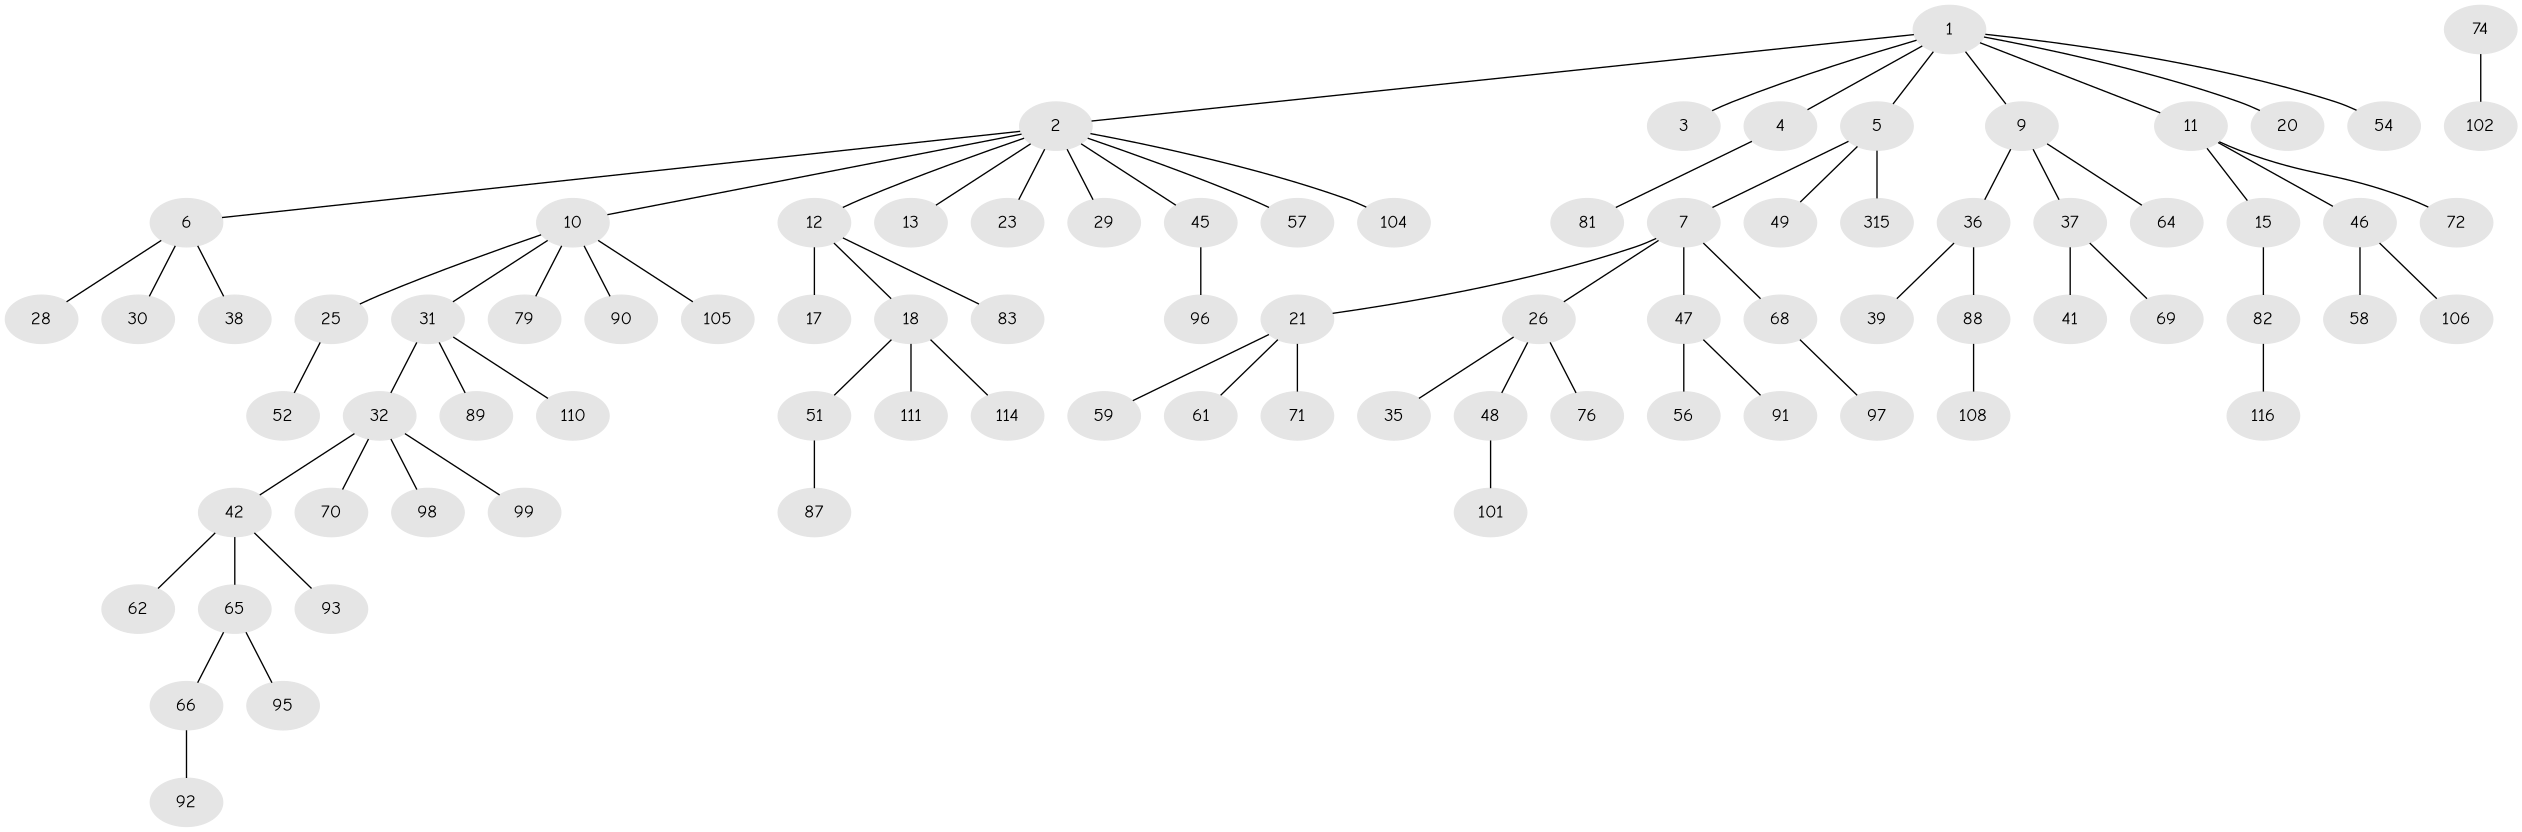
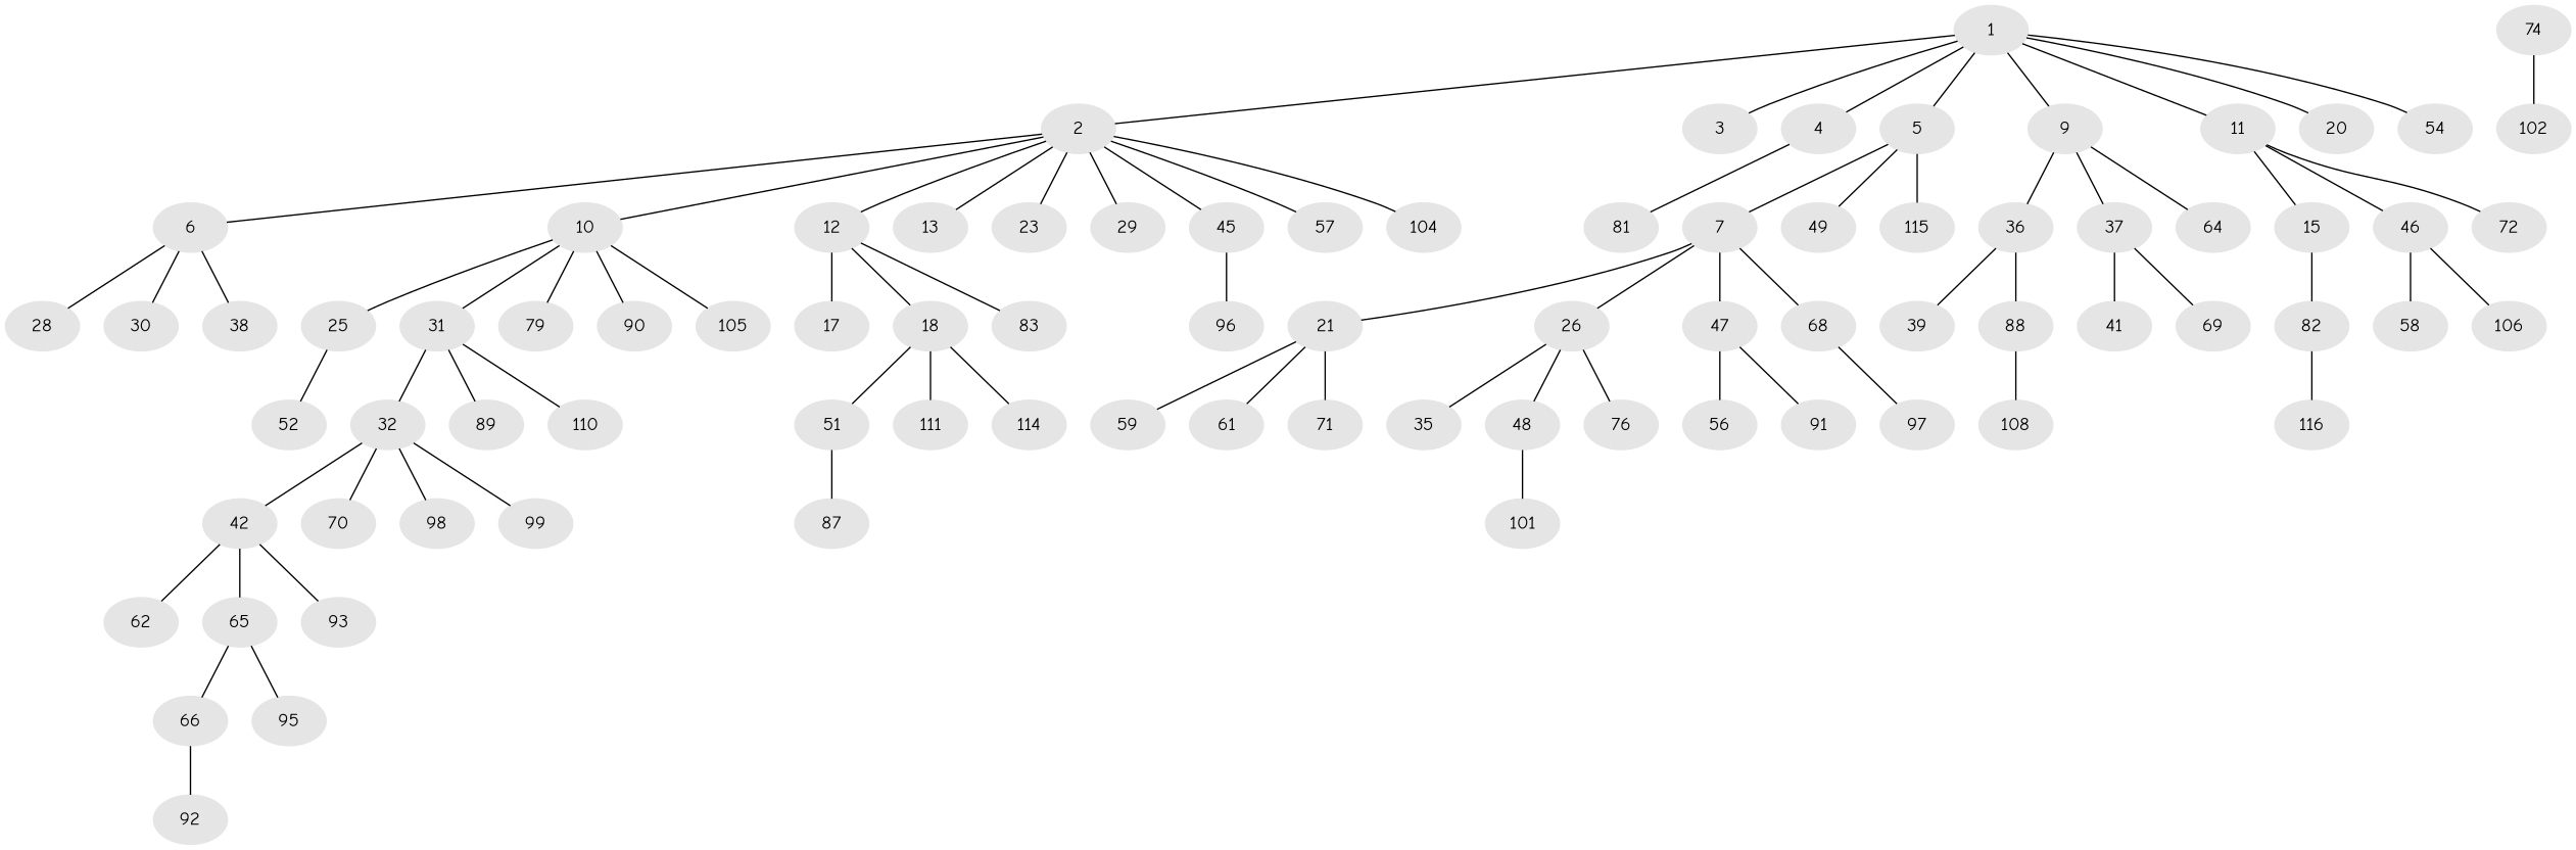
  graph {
    fontname="Comic Neue"
    node [color=gray90 fontname="Comic Neue" style=filled]
    edge [fontname="Comic Neue"]
    1 [super="+24"]
    2 [super="+8"]
    3
    4
    5 [super="+19"]
    9 [super="+109"]
    11 [super="+14"]
    20
    54
    6 [super="+22"]
    10 [super="+40"]
    12 [super="+16"]
    13
    23
    29 [super="+73"]
    45
    57
    104
    81 [super="+103"]
    7
    49
-   115 [label=315]
+   115
    36 [super="+80"]
    37
    64
    15 [super="+84"]
    46
    72
    28
    30
    38
    25 [super="+27"]
    31 [super="+34"]
    79
    90
    105
    17
    18 [super="+67"]
    83
    96 [super="+100"]
    21 [super="+33"]
    26 [super="+50"]
    47 [super="+60"]
    68
    59
    61
    71
    35 [super="+43"]
    48 [super="+94"]
    76 [super="+77"]
    56
    91
    97 [super="+107"]
    39 [super="+53"]
    n55 [label=88]
    41 [super="+113"]
    69
    74
    102
    52
    32 [super="+44"]
    89
    110
    82 [super="+88"]
    58 [super="+63"]
    106
    51 [super="+86"]
    111
    114
    116
    87
    101 [super="+112"]
    42 [super="+55"]
    70
    98
    99
    62
    65 [super="+75"]
    93
    108
    66 [super="+78"]
    95
    92
    1 -- 2
    1 -- 3
    1 -- 4
    1 -- 5
    1 -- 9
    1 -- 11
    1 -- 20
    1 -- 54
    2 -- 6
    2 -- 10
    2 -- 12
    2 -- 13
    2 -- 23
    2 -- 29
    2 -- 45
    2 -- 57
    2 -- 104
    4 -- 81
    5 -- 7
    5 -- 49
    5 -- 115
    9 -- 36
    9 -- 37
    9 -- 64
    11 -- 15
    11 -- 46
    11 -- 72
    6 -- 28
    6 -- 30
    6 -- 38
    10 -- 25
    10 -- 31
    10 -- 79
    10 -- 90
    10 -- 105
    12 -- 17
    12 -- 18
    12 -- 83
    45 -- 96
    7 -- 21
    7 -- 26
    7 -- 47
    7 -- 68
    36 -- 39
    36 -- n55
    37 -- 41
    37 -- 69
    15 -- 82
    46 -- 58
    46 -- 106
    25 -- 52
    31 -- 32
    31 -- 89
    31 -- 110
    18 -- 51
    18 -- 111
    18 -- 114
    21 -- 59
    21 -- 61
    21 -- 71
    26 -- 35
    26 -- 48
    26 -- 76
    47 -- 56
    47 -- 91
    68 -- 97
    48 -- 101
    n55 -- 108
    74 -- 102
    32 -- 42
    32 -- 70
    32 -- 98
    32 -- 99
    82 -- 116
    51 -- 87
    42 -- 62
    42 -- 65
    42 -- 93
    65 -- 66
    65 -- 95
    66 -- 92
  }
